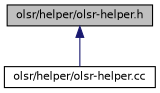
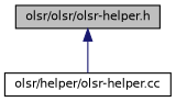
  digraph {
    node [color=black fontname=Helvetica fontsize=10 shape=record style=filled]
-   n1 [fillcolor=grey75 fontcolor=black height=0.2 label="olsr/helper/olsr-helper.h" width=0.4]
+   n1 [fillcolor=grey75 fontcolor=black height=0.2 label="olsr/olsr/olsr-helper.h" width=0.4]
    n2 [fillcolor=white height=0.2 label="olsr/helper/olsr-helper.cc" width=0.4]
    n1 -> n2 [color=midnightblue dir=back fontname=Helvetica fontsize=10 labelfontname=Helvetica labelfontsize=10 style=solid]
  }
